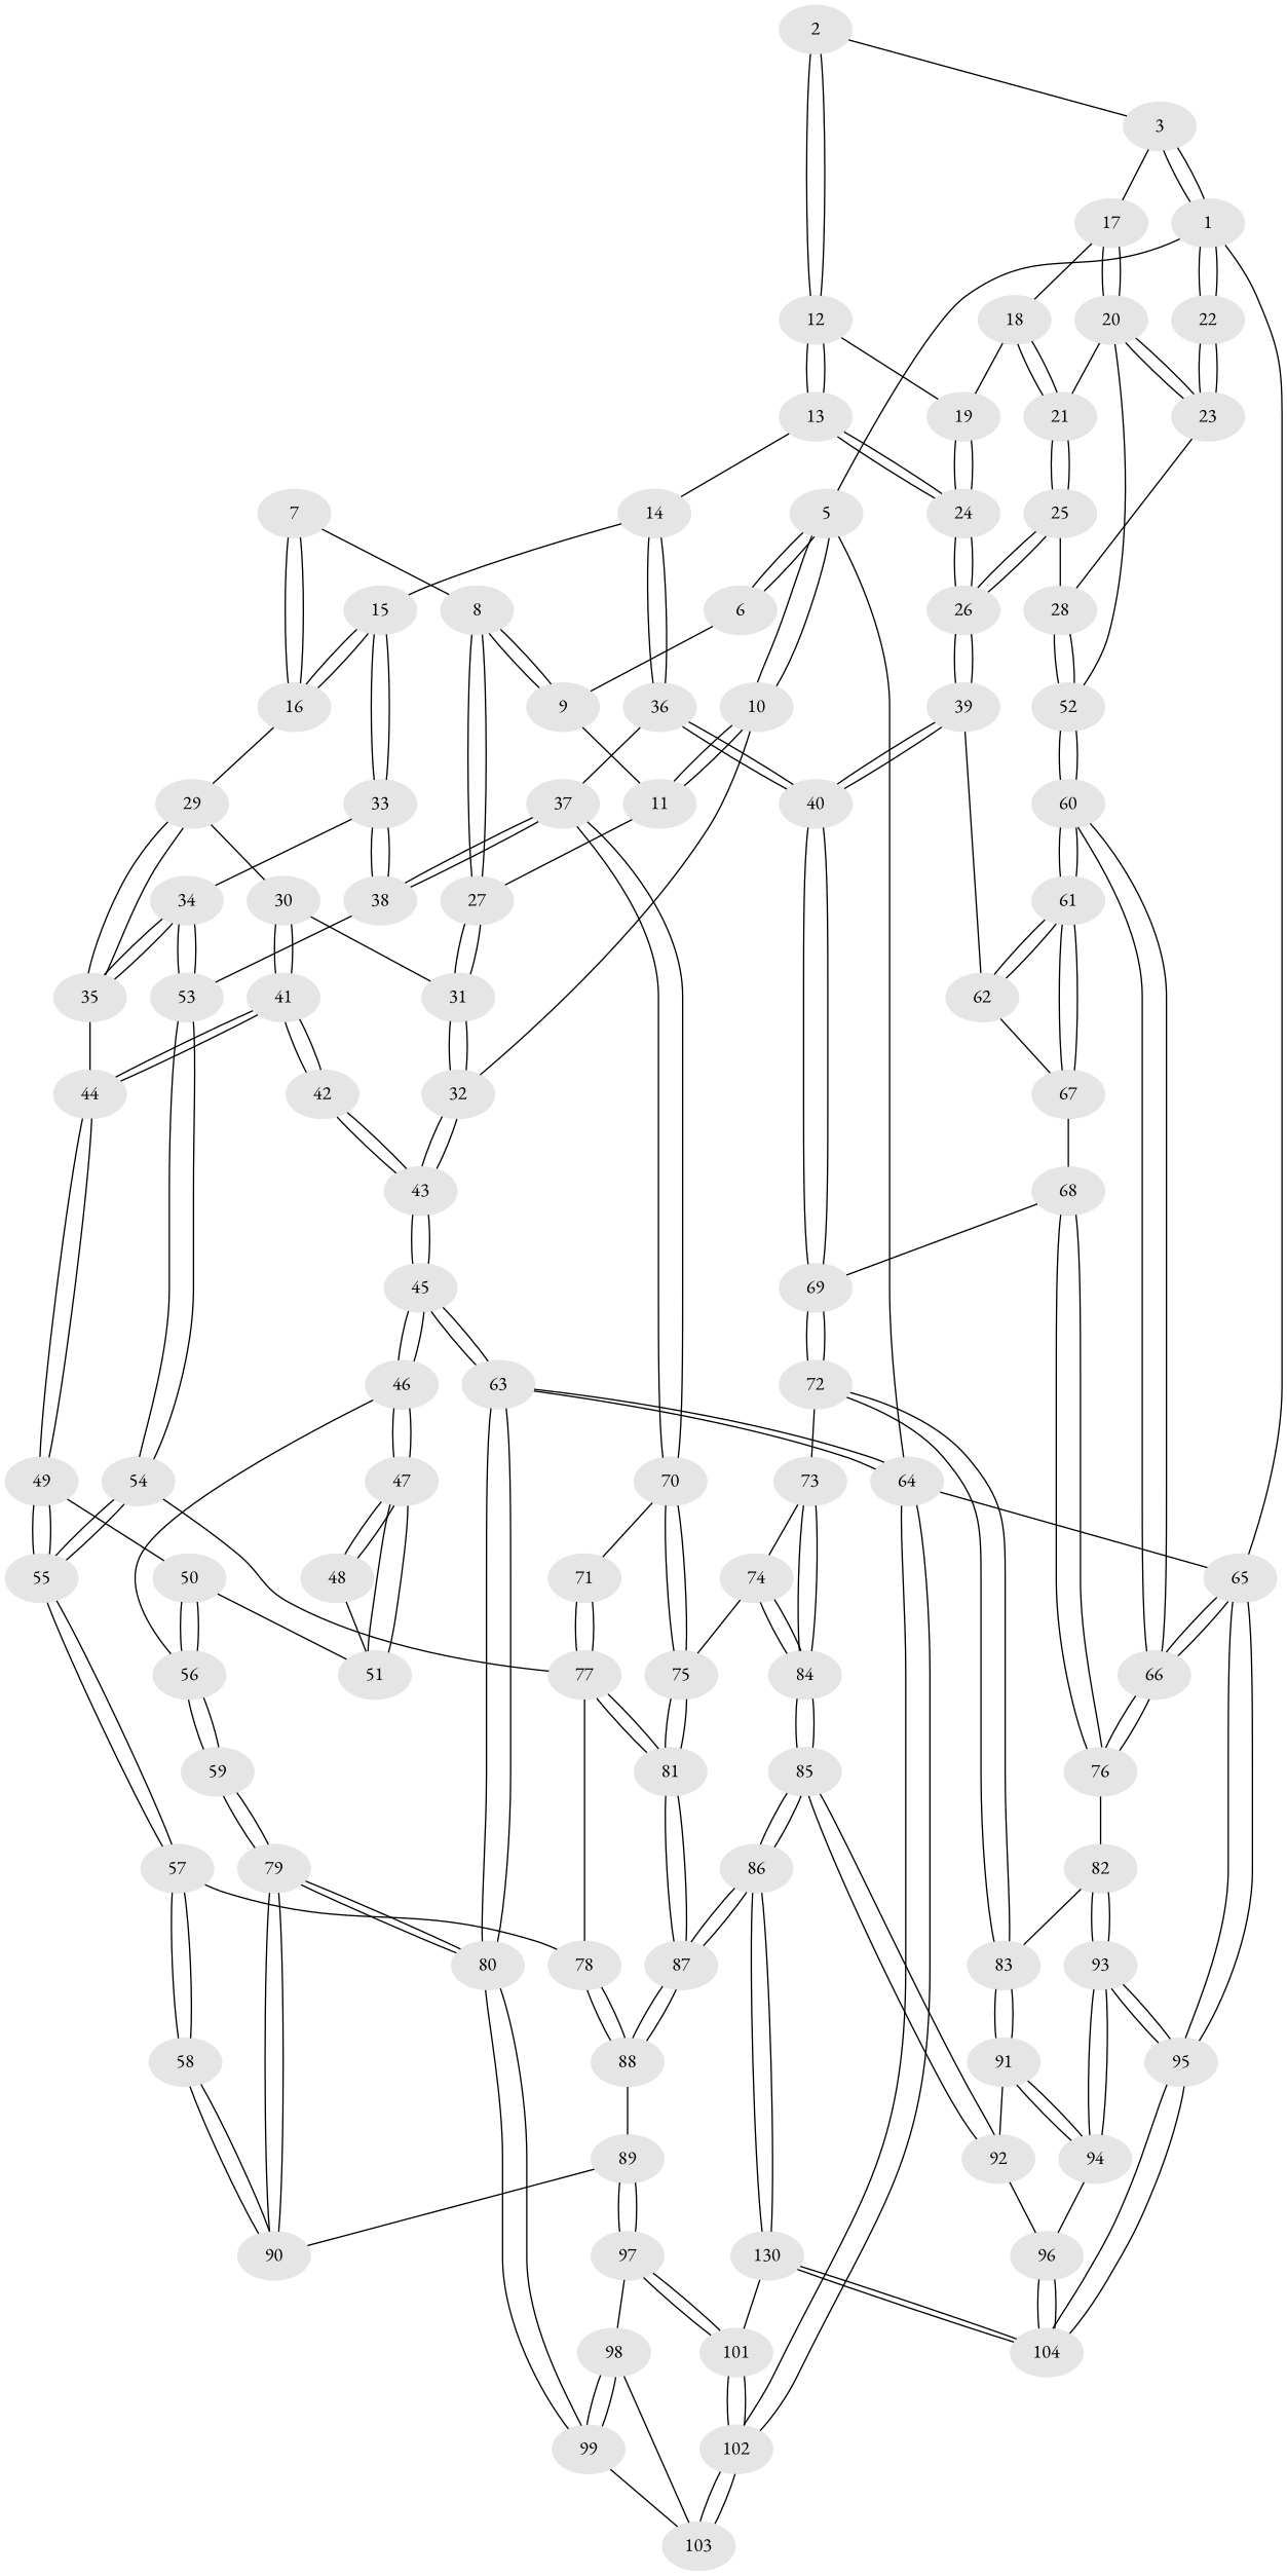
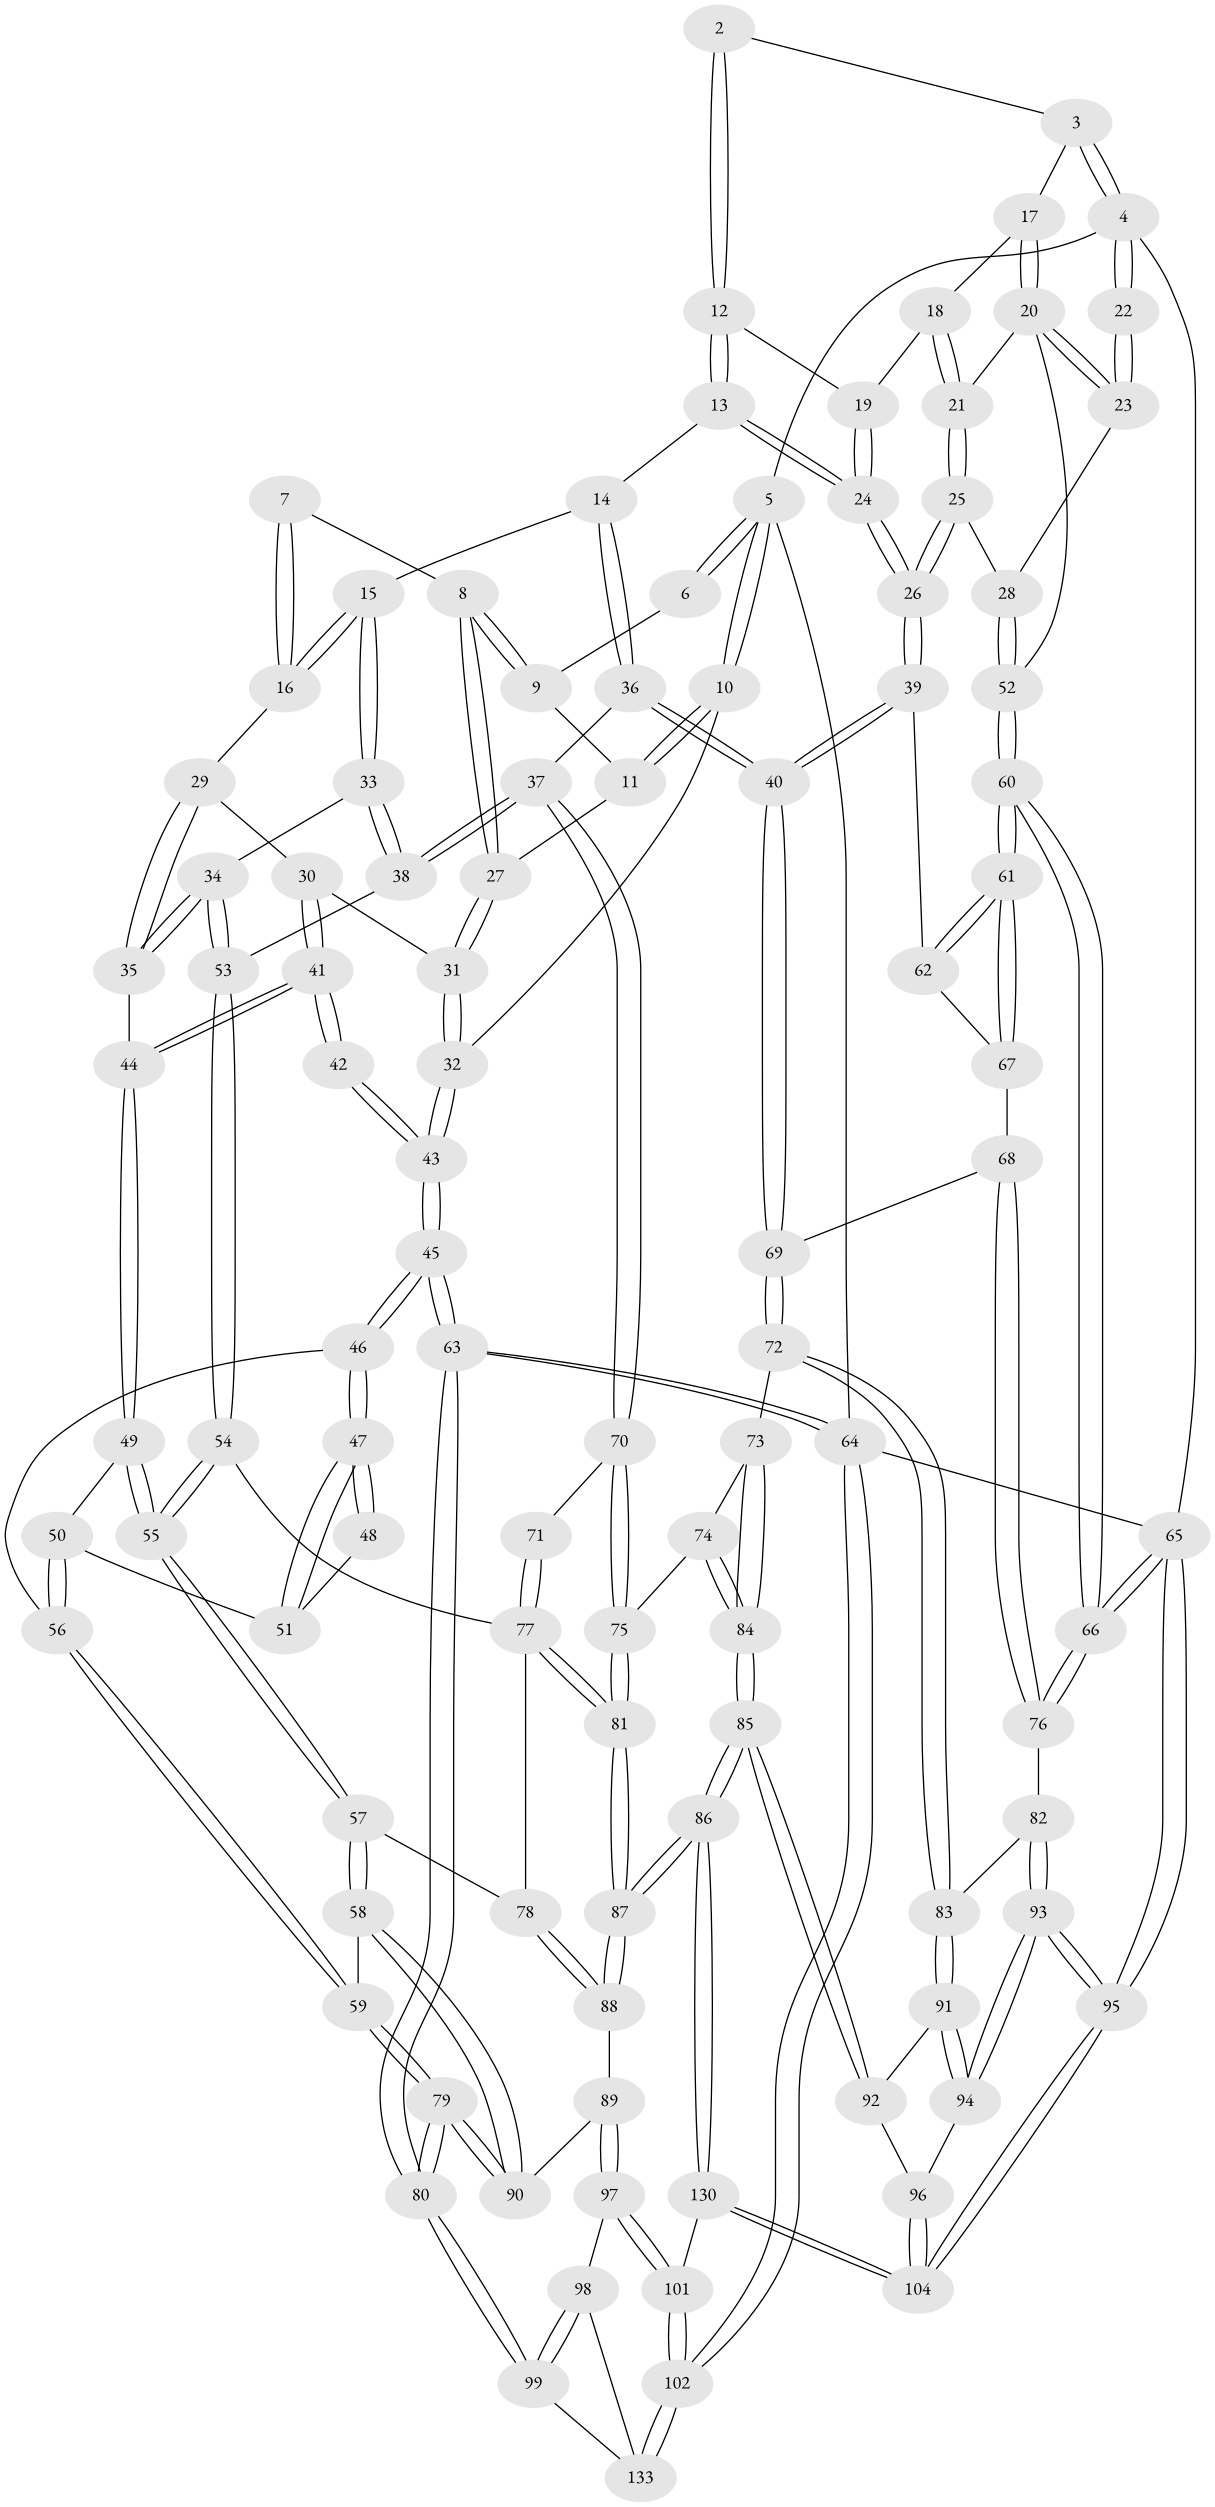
  graph {
    fontname="EB Garamond"
    node [color=gray90 fontname="EB Garamond" style=filled]
    edge [fontname="EB Garamond"]
    2
    3
    12
    7
    8
    16
-   4 [label=1]
+   4
    17
    13
    19
    5
    22
    65
    18
    20
    6
    10
    64
    23
    66
    95
    9
    11
    32
    102
    27
    29
    31
    43
    14
    24
    15
    36
    26
    33
    37
    40
    34
    38
    30
    35
    21
    52
    25
    28
    60
    39
    62
    41
    44
    42
    45
    53
    54
    49
    70
    69
    71
    75
    67
    72
    46
    63
    50
    55
    47
    56
    80
    48
    51
    59
    57
    61
    77
    58
    78
    79
    90
    88
    76
    68
    99
-   103
+   103 [label=133]
    104
    82
    73
    83
    81
    74
    84
    91
    85
    87
    93
    89
    94
    92
    86
    n99 [label=130]
    96
    101
    97
    98
    2 -- 3
    2 -- 12
    2 -- 12
    3 -- 4
    3 -- 4
    3 -- 17
    12 -- 13
    12 -- 13
    12 -- 19
    7 -- 8
    7 -- 16
    7 -- 16
    8 -- 9
    8 -- 9
    8 -- 27
    8 -- 27
    16 -- 29
    4 -- 5
    4 -- 22
    4 -- 22
    4 -- 65
    17 -- 18
    17 -- 20
    17 -- 20
    13 -- 14
    13 -- 24
    13 -- 24
    19 -- 24
    19 -- 24
    5 -- 6
    5 -- 6
    5 -- 10
    5 -- 10
    5 -- 64
    22 -- 23
    22 -- 23
    65 -- 66
    65 -- 66
    65 -- 95
    65 -- 95
    18 -- 19
    18 -- 21
    18 -- 21
    20 -- 23
    20 -- 23
    20 -- 21
    20 -- 52
    6 -- 9
    10 -- 11
    10 -- 11
    10 -- 32
    64 -- 65
    64 -- 102
    64 -- 102
    23 -- 28
    66 -- 76
    66 -- 76
    95 -- 104
    95 -- 104
    9 -- 11
    11 -- 27
    32 -- 43
    32 -- 43
    102 -- 103
    102 -- 103
    27 -- 31
    27 -- 31
    29 -- 30
    29 -- 35
    29 -- 35
    31 -- 32
    31 -- 32
    43 -- 45
    43 -- 45
    14 -- 15
    14 -- 36
    14 -- 36
    24 -- 26
    24 -- 26
    15 -- 16
    15 -- 16
    15 -- 33
    15 -- 33
    36 -- 37
    36 -- 40
    36 -- 40
    26 -- 39
    26 -- 39
    33 -- 34
    33 -- 38
    33 -- 38
    37 -- 38
    37 -- 38
    37 -- 70
    37 -- 70
    40 -- 69
    40 -- 69
    34 -- 35
    34 -- 35
    34 -- 53
    34 -- 53
    38 -- 53
    30 -- 31
    30 -- 41
    30 -- 41
    35 -- 44
    21 -- 25
    21 -- 25
    52 -- 60
    52 -- 60
    25 -- 26
    25 -- 26
    25 -- 28
    28 -- 52
    28 -- 52
    60 -- 66
    60 -- 66
    60 -- 61
    60 -- 61
    39 -- 40
    39 -- 40
    39 -- 62
    62 -- 67
    41 -- 44
    41 -- 44
    41 -- 42
    41 -- 42
    44 -- 49
    44 -- 49
    42 -- 43
    42 -- 43
    45 -- 46
    45 -- 46
    45 -- 63
    45 -- 63
    53 -- 54
    53 -- 54
    54 -- 55
    54 -- 55
    54 -- 77
    49 -- 50
    49 -- 55
    49 -- 55
    70 -- 71
    70 -- 75
    70 -- 75
    69 -- 72
    69 -- 72
    71 -- 77
    71 -- 77
    75 -- 81
    75 -- 81
    67 -- 68
    72 -- 73
    72 -- 83
    72 -- 83
    46 -- 47
    46 -- 47
    46 -- 56
    63 -- 64
    63 -- 64
    63 -- 80
    63 -- 80
    50 -- 56
    50 -- 56
    50 -- 51
    55 -- 57
    55 -- 57
    47 -- 48
    47 -- 48
    47 -- 51
    47 -- 51
    56 -- 59
    56 -- 59
    80 -- 99
    80 -- 99
    48 -- 51
    59 -- 79
    59 -- 79
    57 -- 58
    57 -- 58
    57 -- 78
    61 -- 62
    61 -- 62
    61 -- 67
    61 -- 67
    77 -- 78
    77 -- 81
    77 -- 81
+   58 -- 59
    58 -- 90
    58 -- 90
    78 -- 88
    78 -- 88
    79 -- 80
    79 -- 80
    79 -- 90
    79 -- 90
    88 -- 89
    76 -- 82
    68 -- 69
    68 -- 76
    68 -- 76
    99 -- 103
    82 -- 83
    82 -- 93
    82 -- 93
    73 -- 74
    73 -- 84
    73 -- 84
    83 -- 91
    83 -- 91
    81 -- 87
    81 -- 87
    74 -- 75
    74 -- 84
    74 -- 84
    84 -- 85
    84 -- 85
    91 -- 94
    91 -- 94
    91 -- 92
    85 -- 92
    85 -- 92
    85 -- 86
    85 -- 86
    87 -- 88
    87 -- 88
    93 -- 95
    93 -- 95
    93 -- 94
    93 -- 94
    89 -- 90
    89 -- 97
    89 -- 97
    94 -- 96
    92 -- 96
    86 -- 87
    86 -- 87
    86 -- n99
    86 -- n99
    n99 -- 104
    n99 -- 104
    n99 -- 101
    96 -- 104
    96 -- 104
    101 -- 102
    101 -- 102
    97 -- 101
    97 -- 101
    97 -- 98
    98 -- 99
    98 -- 99
    98 -- 103
  }
